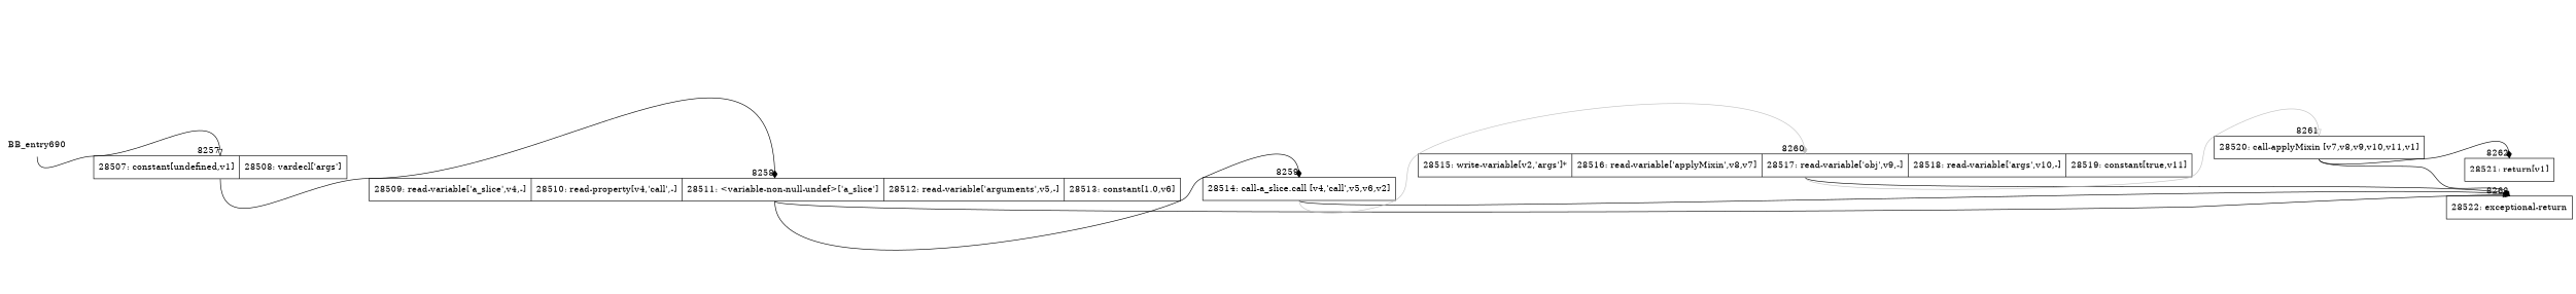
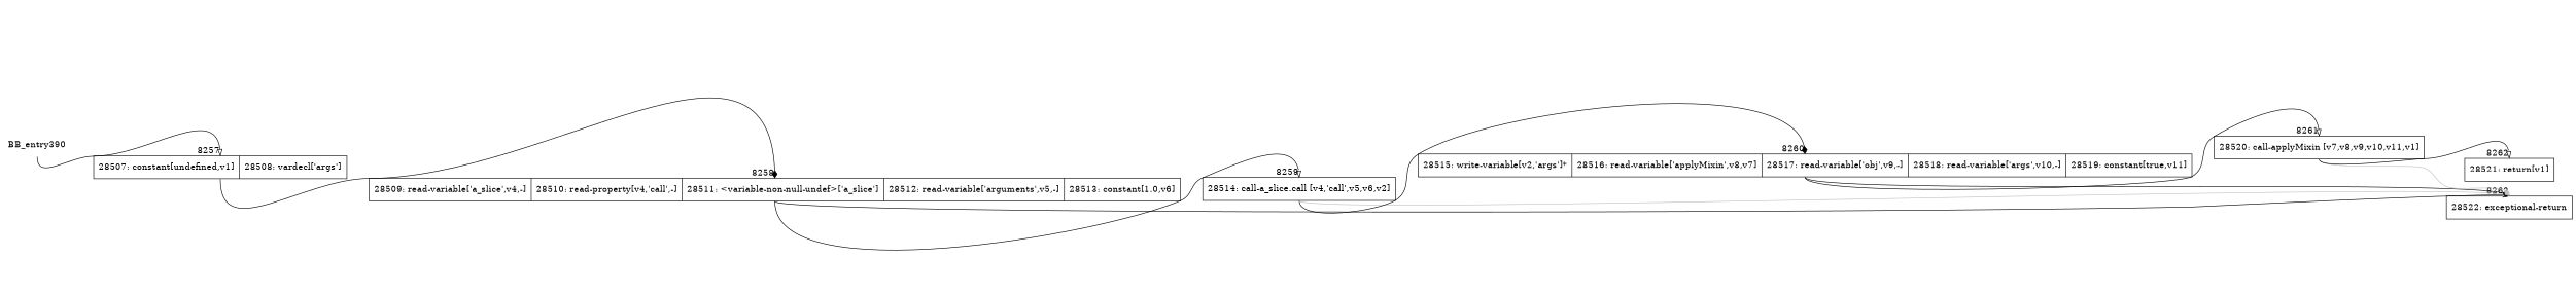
  digraph {
    rankdir=LR
    node [shape=record]
    edge [arrowhead=diamond headport=n tailport=s]
-   BB_entry690 [shape=none]
+   BB_entry690 [shape=none label=BB_entry390]
    n2 [label="{28507: constant[undefined,v1]|28508: vardecl['args']}"]
    n3 [label="{28509: read-variable['a_slice',v4,-]|28510: read-property[v4,'call',-]|28511: \<variable-non-null-undef\>['a_slice']|28512: read-variable['arguments',v5,-]|28513: constant[1.0,v6]}"]
    n4 [label="{28514: call-a_slice.call [v4,'call',v5,v6,v2]}"]
    n5 [label="{28522: exceptional-return}"]
    n6 [label="{28515: write-variable[v2,'args']*|28516: read-variable['applyMixin',v8,v7]|28517: read-variable['obj',v9,-]|28518: read-variable['args',v10,-]|28519: constant[true,v11]}"]
    n7 [label="{28520: call-applyMixin [v7,v8,v9,v10,v11,v1]}"]
    n8 [label="{28521: return[v1]}"]
    BB_entry690 -> n2 [arrowhead=onormal headlabel="    8257"]
    n2 -> n3 [headlabel="      8258"]
-   n3 -> n4 [headlabel="      8259"]
+   n3 -> n4 [arrowhead=onormal headlabel="      8259"]
    n3 -> n5 [arrowhead=onormal color=black headlabel="      8263"]
-   n4 -> n5 [arrowhead=onormal color=black]
-   n4 -> n6 [headlabel="      8260" color=gray]
+   n4 -> n5 [arrowhead=onormal color=gray]
+   n4 -> n6 [headlabel="      8260"]
    n6 -> n5 [color=black]
-   n6 -> n7 [arrowhead=onormal headlabel="      8261" color=gray]
-   n7 -> n5 [color=black]
-   n7 -> n8 [headlabel="      8262"]
+   n6 -> n7 [arrowhead=onormal headlabel="      8261"]
+   n7 -> n5 [color=gray]
+   n7 -> n8 [arrowhead=onormal headlabel="      8262"]
  }
